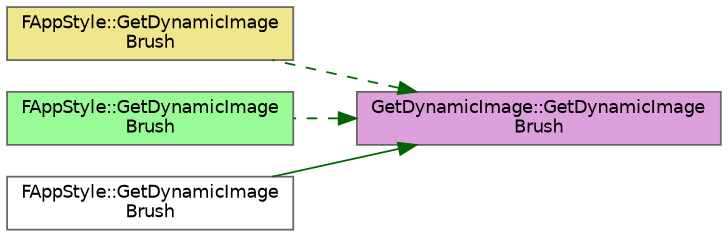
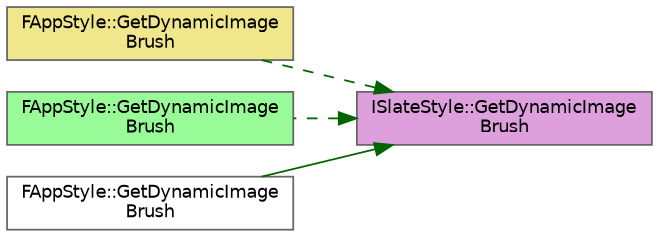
  digraph {
    rankdir=RL
    node [color=grey40 fontname=Helvetica fontsize=10 shape=box style=filled]
    edge [color=darkgreen dir=back fontname=Helvetica fontsize=10 labelfontname=Helvetica labelfontsize=10 style=dashed]
-   n1 [color=gray40 fillcolor=plum fontcolor=black height=0.2 label="GetDynamicImage::GetDynamicImage\lBrush" width=0.4]
+   n1 [color=gray40 fillcolor=plum fontcolor=black height=0.2 label="ISlateStyle::GetDynamicImage\lBrush" width=0.4]
    n2 [fillcolor=khaki height=0.2 label="FAppStyle::GetDynamicImage\lBrush" width=0.4]
    n3 [fillcolor=palegreen height=0.2 label="FAppStyle::GetDynamicImage\lBrush" width=0.4]
    n4 [fillcolor=white height=0.2 label="FAppStyle::GetDynamicImage\lBrush" width=0.4]
    n1 -> n2
    n1 -> n3
    n1 -> n4 [style=solid]
  }
